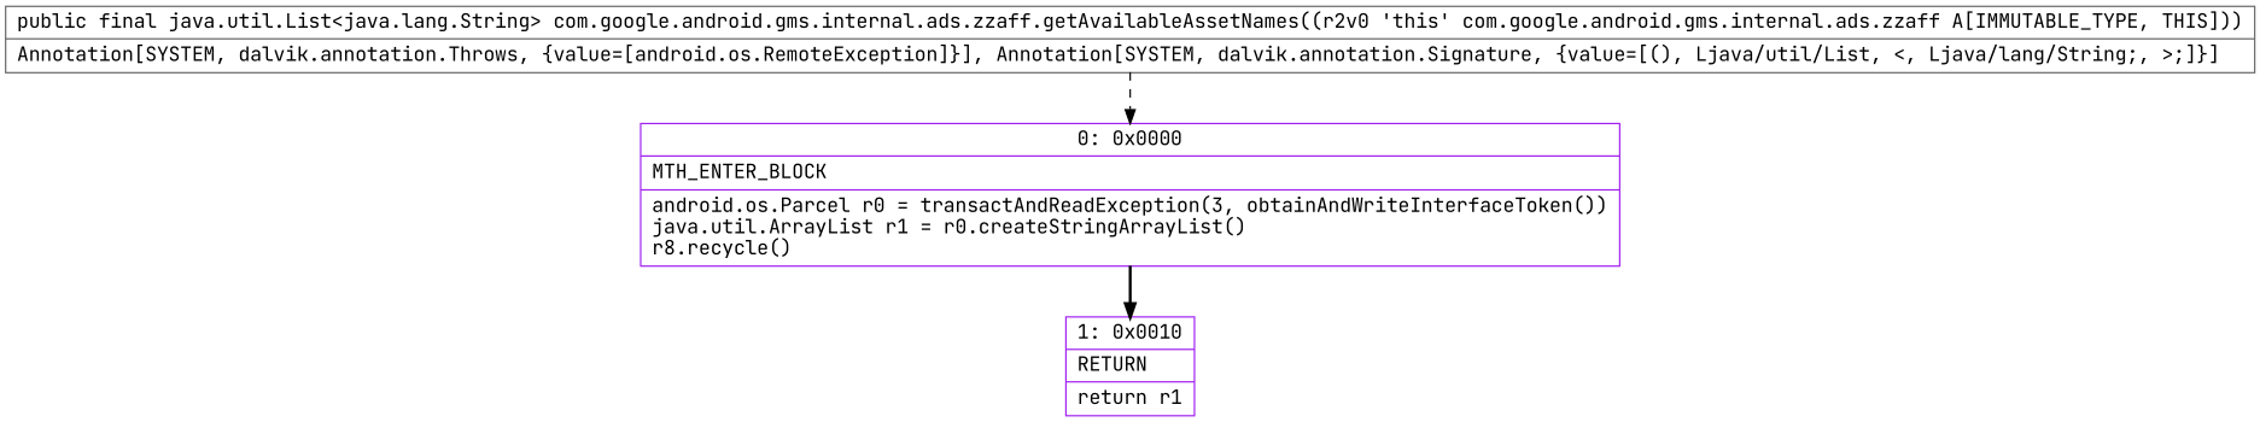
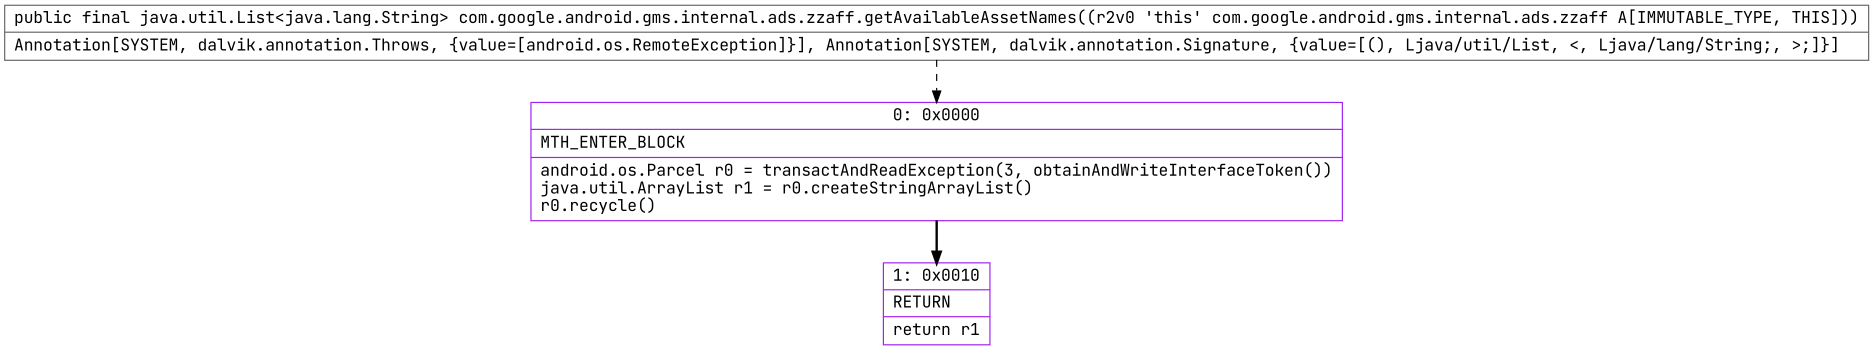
  digraph {
    fontname="JetBrains Mono"
    node [shape=record color=purple fontname="JetBrains Mono"]
    edge [fontname="JetBrains Mono"]
-   n1 [label="{0\:\ 0x0000|MTH_ENTER_BLOCK\l|android.os.Parcel r0 = transactAndReadException(3, obtainAndWriteInterfaceToken())\ljava.util.ArrayList r1 = r0.createStringArrayList()\lr8.recycle()\l}"]
+   n1 [label="{0\:\ 0x0000|MTH_ENTER_BLOCK\l|android.os.Parcel r0 = transactAndReadException(3, obtainAndWriteInterfaceToken())\ljava.util.ArrayList r1 = r0.createStringArrayList()\lr0.recycle()\l}"]
    n2 [label="{1\:\ 0x0010|RETURN\l|return r1\l}"]
    n3 [label="{public final java.util.List\<java.lang.String\> com.google.android.gms.internal.ads.zzaff.getAvailableAssetNames((r2v0 'this' com.google.android.gms.internal.ads.zzaff A[IMMUTABLE_TYPE, THIS]))  | Annotation[SYSTEM, dalvik.annotation.Throws, \{value=[android.os.RemoteException]\}], Annotation[SYSTEM, dalvik.annotation.Signature, \{value=[(), Ljava\/util\/List, \<, Ljava\/lang\/String;, \>;]\}]\l}" color=gray40]
    n1 -> n2 [style=bold]
    n3 -> n1 [style=dashed]
  }
